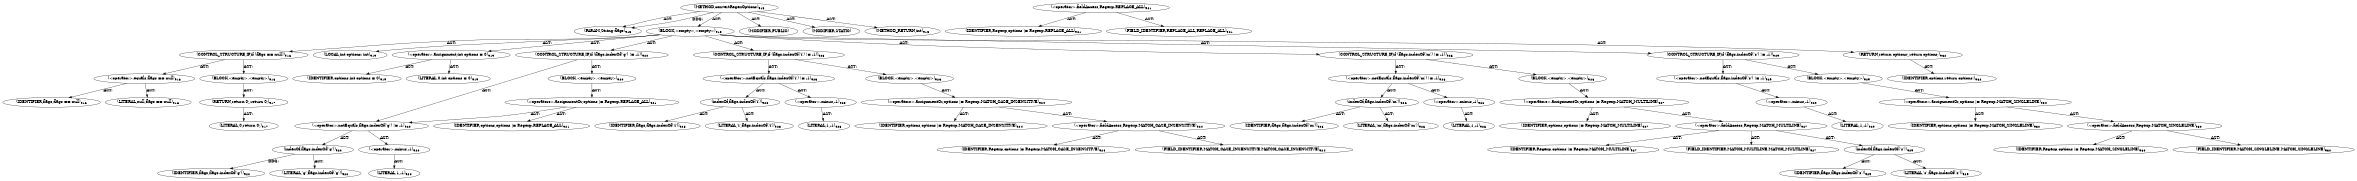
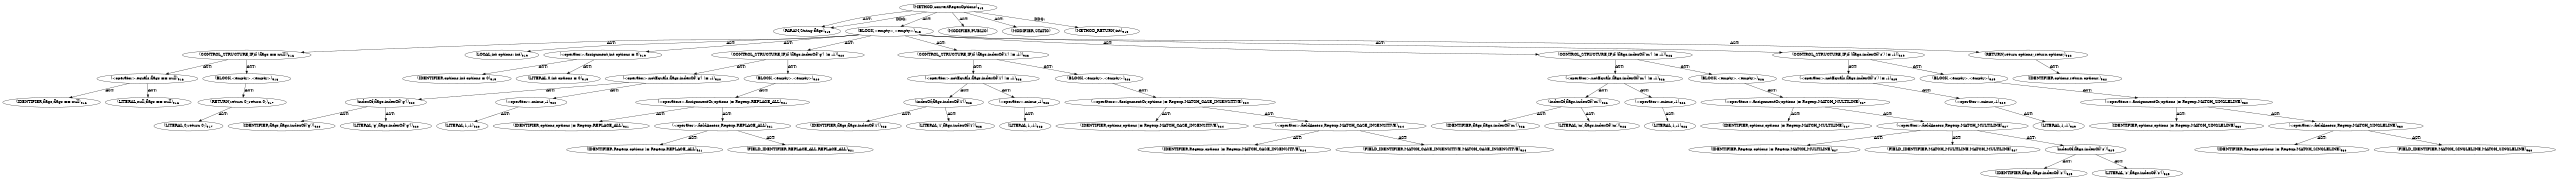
  digraph {
    n1 [label=<(METHOD,convertRegexOptions)<SUB>915</SUB>>]
    n2 [label=<(PARAM,String flags)<SUB>915</SUB>>]
    n3 [label=<(BLOCK,&lt;empty&gt;,&lt;empty&gt;)<SUB>915</SUB>>]
    n4 [label=<(MODIFIER,PUBLIC)>]
    n5 [label=<(MODIFIER,STATIC)>]
    n6 [label=<(METHOD_RETURN,int)<SUB>915</SUB>>]
    n7 [label=<(CONTROL_STRUCTURE,IF,if (flags == null))<SUB>916</SUB>>]
    n8 [label=<(LOCAL,int options: int)<SUB>919</SUB>>]
    n9 [label=<(&lt;operator&gt;.assignment,int options = 0)<SUB>919</SUB>>]
    n10 [label=<(CONTROL_STRUCTURE,IF,if (flags.indexOf('g') != -1))<SUB>920</SUB>>]
    n11 [label=<(CONTROL_STRUCTURE,IF,if (flags.indexOf('i') != -1))<SUB>923</SUB>>]
    n12 [label=<(CONTROL_STRUCTURE,IF,if (flags.indexOf('m') != -1))<SUB>926</SUB>>]
    n13 [label=<(CONTROL_STRUCTURE,IF,if (flags.indexOf('s') != -1))<SUB>929</SUB>>]
    n14 [label=<(RETURN,return options;,return options;)<SUB>932</SUB>>]
    n15 [label=<(&lt;operator&gt;.equals,flags == null)<SUB>916</SUB>>]
    n16 [label=<(BLOCK,&lt;empty&gt;,&lt;empty&gt;)<SUB>916</SUB>>]
    n17 [label=<(IDENTIFIER,options,int options = 0)<SUB>919</SUB>>]
    n18 [label=<(LITERAL,0,int options = 0)<SUB>919</SUB>>]
    n19 [label=<(&lt;operator&gt;.notEquals,flags.indexOf('g') != -1)<SUB>920</SUB>>]
    n20 [label=<(BLOCK,&lt;empty&gt;,&lt;empty&gt;)<SUB>920</SUB>>]
    n21 [label=<(&lt;operator&gt;.notEquals,flags.indexOf('i') != -1)<SUB>923</SUB>>]
    n22 [label=<(BLOCK,&lt;empty&gt;,&lt;empty&gt;)<SUB>923</SUB>>]
    n23 [label=<(&lt;operator&gt;.notEquals,flags.indexOf('m') != -1)<SUB>926</SUB>>]
    n24 [label=<(BLOCK,&lt;empty&gt;,&lt;empty&gt;)<SUB>926</SUB>>]
    n25 [label=<(&lt;operator&gt;.notEquals,flags.indexOf('s') != -1)<SUB>929</SUB>>]
    n26 [label=<(BLOCK,&lt;empty&gt;,&lt;empty&gt;)<SUB>929</SUB>>]
    n27 [label=<(IDENTIFIER,options,return options;)<SUB>932</SUB>>]
    n28 [label=<(IDENTIFIER,flags,flags == null)<SUB>916</SUB>>]
    n29 [label=<(LITERAL,null,flags == null)<SUB>916</SUB>>]
    n30 [label=<(RETURN,return 0;,return 0;)<SUB>917</SUB>>]
    n31 [label=<(LITERAL,0,return 0;)<SUB>917</SUB>>]
    n32 [label=<(indexOf,flags.indexOf('g'))<SUB>920</SUB>>]
    n33 [label=<(&lt;operator&gt;.minus,-1)<SUB>920</SUB>>]
    n34 [label=<(&lt;operators&gt;.assignmentOr,options |= Regexp.REPLACE_ALL)<SUB>921</SUB>>]
    n35 [label=<(IDENTIFIER,flags,flags.indexOf('g'))<SUB>920</SUB>>]
    n36 [label=<(LITERAL,'g',flags.indexOf('g'))<SUB>920</SUB>>]
    n37 [label=<(LITERAL,1,-1)<SUB>920</SUB>>]
    n38 [label=<(IDENTIFIER,options,options |= Regexp.REPLACE_ALL)<SUB>921</SUB>>]
    n39 [label=<(&lt;operator&gt;.fieldAccess,Regexp.REPLACE_ALL)<SUB>921</SUB>>]
    n40 [label=<(IDENTIFIER,Regexp,options |= Regexp.REPLACE_ALL)<SUB>921</SUB>>]
    n41 [label=<(FIELD_IDENTIFIER,REPLACE_ALL,REPLACE_ALL)<SUB>921</SUB>>]
    n42 [label=<(indexOf,flags.indexOf('i'))<SUB>923</SUB>>]
    n43 [label=<(&lt;operator&gt;.minus,-1)<SUB>923</SUB>>]
    n44 [label=<(&lt;operators&gt;.assignmentOr,options |= Regexp.MATCH_CASE_INSENSITIVE)<SUB>924</SUB>>]
    n45 [label=<(IDENTIFIER,flags,flags.indexOf('i'))<SUB>923</SUB>>]
    n46 [label=<(LITERAL,'i',flags.indexOf('i'))<SUB>923</SUB>>]
    n47 [label=<(LITERAL,1,-1)<SUB>923</SUB>>]
    n48 [label=<(IDENTIFIER,options,options |= Regexp.MATCH_CASE_INSENSITIVE)<SUB>924</SUB>>]
    n49 [label=<(&lt;operator&gt;.fieldAccess,Regexp.MATCH_CASE_INSENSITIVE)<SUB>924</SUB>>]
    n50 [label=<(IDENTIFIER,Regexp,options |= Regexp.MATCH_CASE_INSENSITIVE)<SUB>924</SUB>>]
    n51 [label=<(FIELD_IDENTIFIER,MATCH_CASE_INSENSITIVE,MATCH_CASE_INSENSITIVE)<SUB>924</SUB>>]
    n52 [label=<(indexOf,flags.indexOf('m'))<SUB>926</SUB>>]
    n53 [label=<(&lt;operator&gt;.minus,-1)<SUB>926</SUB>>]
    n54 [label=<(&lt;operators&gt;.assignmentOr,options |= Regexp.MATCH_MULTILINE)<SUB>927</SUB>>]
    n55 [label=<(IDENTIFIER,flags,flags.indexOf('m'))<SUB>926</SUB>>]
    n56 [label=<(LITERAL,'m',flags.indexOf('m'))<SUB>926</SUB>>]
    n57 [label=<(LITERAL,1,-1)<SUB>926</SUB>>]
    n58 [label=<(IDENTIFIER,options,options |= Regexp.MATCH_MULTILINE)<SUB>927</SUB>>]
    n59 [label=<(&lt;operator&gt;.fieldAccess,Regexp.MATCH_MULTILINE)<SUB>927</SUB>>]
    n60 [label=<(IDENTIFIER,Regexp,options |= Regexp.MATCH_MULTILINE)<SUB>927</SUB>>]
    n61 [label=<(FIELD_IDENTIFIER,MATCH_MULTILINE,MATCH_MULTILINE)<SUB>927</SUB>>]
    n62 [label=<(indexOf,flags.indexOf('s'))<SUB>929</SUB>>]
    n63 [label=<(&lt;operator&gt;.minus,-1)<SUB>929</SUB>>]
    n64 [label=<(&lt;operators&gt;.assignmentOr,options |= Regexp.MATCH_SINGLELINE)<SUB>930</SUB>>]
    n65 [label=<(IDENTIFIER,flags,flags.indexOf('s'))<SUB>929</SUB>>]
    n66 [label=<(LITERAL,'s',flags.indexOf('s'))<SUB>929</SUB>>]
    n67 [label=<(LITERAL,1,-1)<SUB>929</SUB>>]
    n68 [label=<(IDENTIFIER,options,options |= Regexp.MATCH_SINGLELINE)<SUB>930</SUB>>]
    n69 [label=<(&lt;operator&gt;.fieldAccess,Regexp.MATCH_SINGLELINE)<SUB>930</SUB>>]
    n70 [label=<(IDENTIFIER,Regexp,options |= Regexp.MATCH_SINGLELINE)<SUB>930</SUB>>]
    n71 [label=<(FIELD_IDENTIFIER,MATCH_SINGLELINE,MATCH_SINGLELINE)<SUB>930</SUB>>]
    n1 -> n2 [label="AST: "]
    n1 -> n2 [label="DDG: "]
    n1 -> n3 [label="AST: "]
    n1 -> n4 [label="AST: "]
    n1 -> n5 [label="AST: "]
-   n1 -> n6 [label="AST: "]
+   n1 -> n6 [label="DDG: "]
    n3 -> n7 [label="AST: "]
    n3 -> n8 [label="AST: "]
    n3 -> n9 [label="AST: "]
    n3 -> n10 [label="AST: "]
    n3 -> n11 [label="AST: "]
    n3 -> n12 [label="AST: "]
    n3 -> n13 [label="AST: "]
    n3 -> n14 [label="AST: "]
    n7 -> n15 [label="AST: "]
    n7 -> n16 [label="AST: "]
    n9 -> n17 [label="AST: "]
    n9 -> n18 [label="AST: "]
    n10 -> n19 [label="AST: "]
    n10 -> n20 [label="AST: "]
    n11 -> n21 [label="AST: "]
    n11 -> n22 [label="AST: "]
    n12 -> n23 [label="AST: "]
    n12 -> n24 [label="AST: "]
    n13 -> n25 [label="AST: "]
    n13 -> n26 [label="AST: "]
    n14 -> n27 [label="AST: "]
    n15 -> n28 [label="AST: "]
    n15 -> n29 [label="AST: "]
    n16 -> n30 [label="AST: "]
    n19 -> n32 [label="AST: "]
    n19 -> n33 [label="AST: "]
    n20 -> n34 [label="AST: "]
    n21 -> n42 [label="AST: "]
    n21 -> n43 [label="AST: "]
    n22 -> n44 [label="AST: "]
    n23 -> n52 [label="AST: "]
    n23 -> n53 [label="AST: "]
    n24 -> n54 [label="AST: "]
    n25 -> n63 [label="AST: "]
    n26 -> n64 [label="AST: "]
    n30 -> n31 [label="AST: "]
-   n32 -> n35 [label="DDG: "]
+   n32 -> n35 [label="AST: "]
    n32 -> n36 [label="AST: "]
    n33 -> n37 [label="AST: "]
    n34 -> n38 [label="AST: "]
-   n34 -> n19 [label="AST: "]
+   n34 -> n39 [label="AST: "]
    n39 -> n40 [label="AST: "]
    n39 -> n41 [label="AST: "]
    n42 -> n45 [label="AST: "]
    n42 -> n46 [label="AST: "]
    n43 -> n47 [label="AST: "]
    n44 -> n48 [label="AST: "]
    n44 -> n49 [label="AST: "]
    n49 -> n50 [label="AST: "]
    n49 -> n51 [label="AST: "]
    n52 -> n55 [label="AST: "]
    n52 -> n56 [label="AST: "]
    n53 -> n57 [label="AST: "]
    n54 -> n58 [label="AST: "]
    n54 -> n59 [label="AST: "]
    n59 -> n60 [label="AST: "]
    n59 -> n61 [label="AST: "]
    n59 -> n62 [label="AST: "]
    n62 -> n65 [label="AST: "]
    n62 -> n66 [label="AST: "]
    n63 -> n67 [label="AST: "]
    n64 -> n68 [label="AST: "]
    n64 -> n69 [label="AST: "]
    n69 -> n70 [label="AST: "]
    n69 -> n71 [label="AST: "]
  }
